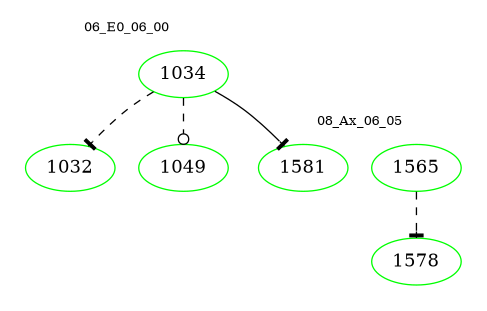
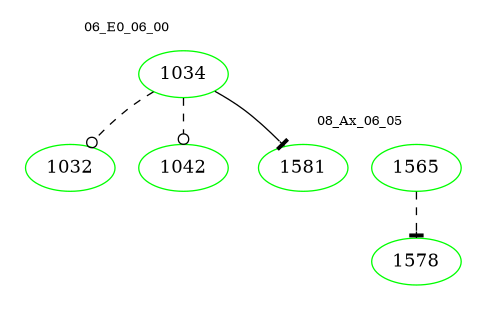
  digraph {
    node [color=green]
    edge [arrowhead=tee color=black style=dashed]
    n1 [label=1565]
    n2 [label=1581]
    n3 [label=1578]
    n4 [label=1034]
    n5 [label=1032]
-   n6 [label=1049]
+   n6 [label=1042]
    subgraph cluster_1 {
      color=white
      fontsize=10
      label="08_Ax_06_05"
      n1
      n2
      n3
    }
    subgraph cluster_2 {
      color=white
      fontsize=10
      label="06_E0_06_00"
      n4
      n5
      n6
    }
    n1 -> n3
    n4 -> n2 [style=solid]
-   n4 -> n5
+   n4 -> n5 [arrowhead=odot]
    n4 -> n6 [arrowhead=odot]
  }
